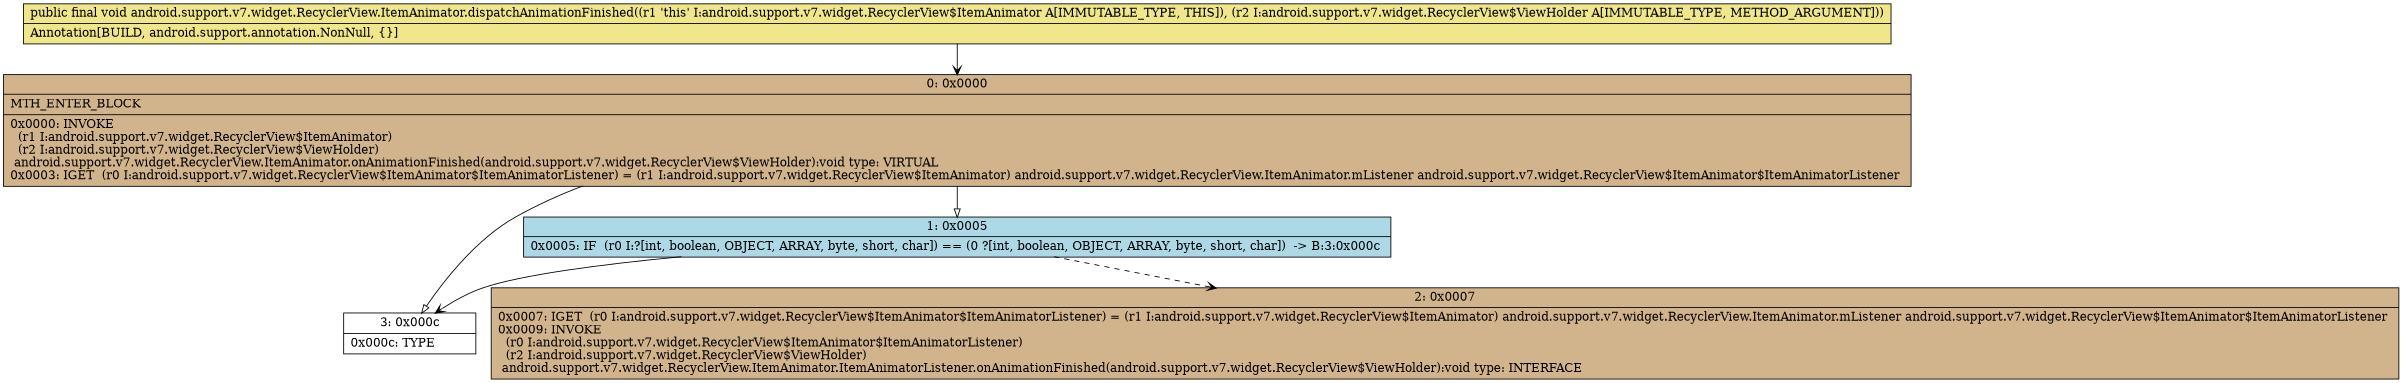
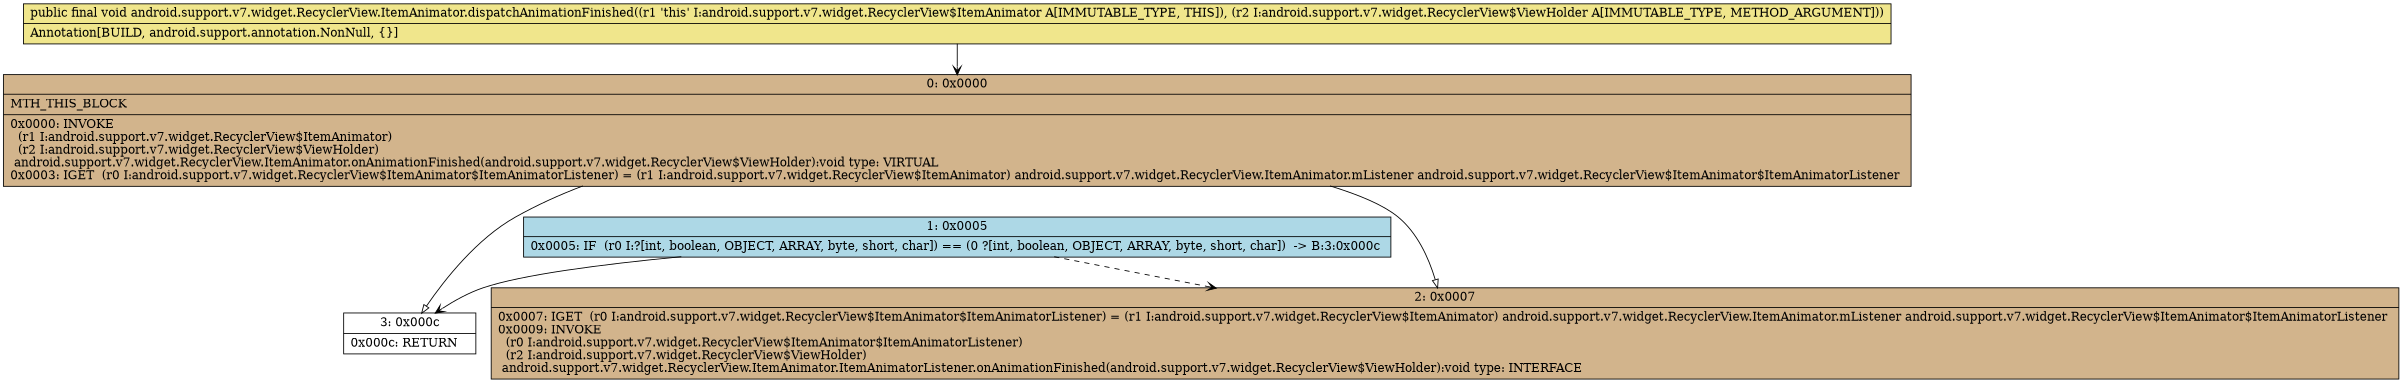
  digraph {
    node [fillcolor=tan shape=record style=filled]
    edge [arrowhead=vee]
-   n1 [label="{0\:\ 0x0000|MTH_ENTER_BLOCK\l|0x0000: INVOKE  \l  (r1 I:android.support.v7.widget.RecyclerView$ItemAnimator)\l  (r2 I:android.support.v7.widget.RecyclerView$ViewHolder)\l android.support.v7.widget.RecyclerView.ItemAnimator.onAnimationFinished(android.support.v7.widget.RecyclerView$ViewHolder):void type: VIRTUAL \l0x0003: IGET  (r0 I:android.support.v7.widget.RecyclerView$ItemAnimator$ItemAnimatorListener) = (r1 I:android.support.v7.widget.RecyclerView$ItemAnimator) android.support.v7.widget.RecyclerView.ItemAnimator.mListener android.support.v7.widget.RecyclerView$ItemAnimator$ItemAnimatorListener \l}"]
+   n1 [label="{0\:\ 0x0000|MTH_THIS_BLOCK\l|0x0000: INVOKE  \l  (r1 I:android.support.v7.widget.RecyclerView$ItemAnimator)\l  (r2 I:android.support.v7.widget.RecyclerView$ViewHolder)\l android.support.v7.widget.RecyclerView.ItemAnimator.onAnimationFinished(android.support.v7.widget.RecyclerView$ViewHolder):void type: VIRTUAL \l0x0003: IGET  (r0 I:android.support.v7.widget.RecyclerView$ItemAnimator$ItemAnimatorListener) = (r1 I:android.support.v7.widget.RecyclerView$ItemAnimator) android.support.v7.widget.RecyclerView.ItemAnimator.mListener android.support.v7.widget.RecyclerView$ItemAnimator$ItemAnimatorListener \l}"]
    n2 [fillcolor=lightblue label="{1\:\ 0x0005|0x0005: IF  (r0 I:?[int, boolean, OBJECT, ARRAY, byte, short, char]) == (0 ?[int, boolean, OBJECT, ARRAY, byte, short, char])  \-\> B:3:0x000c \l}"]
-   n3 [fillcolor=white label="{3\:\ 0x000c|0x000c: TYPE   \l}"]
+   n3 [fillcolor=white label="{3\:\ 0x000c|0x000c: RETURN   \l}"]
    n4 [label="{2\:\ 0x0007|0x0007: IGET  (r0 I:android.support.v7.widget.RecyclerView$ItemAnimator$ItemAnimatorListener) = (r1 I:android.support.v7.widget.RecyclerView$ItemAnimator) android.support.v7.widget.RecyclerView.ItemAnimator.mListener android.support.v7.widget.RecyclerView$ItemAnimator$ItemAnimatorListener \l0x0009: INVOKE  \l  (r0 I:android.support.v7.widget.RecyclerView$ItemAnimator$ItemAnimatorListener)\l  (r2 I:android.support.v7.widget.RecyclerView$ViewHolder)\l android.support.v7.widget.RecyclerView.ItemAnimator.ItemAnimatorListener.onAnimationFinished(android.support.v7.widget.RecyclerView$ViewHolder):void type: INTERFACE \l}"]
    n5 [fillcolor=khaki label="{public final void android.support.v7.widget.RecyclerView.ItemAnimator.dispatchAnimationFinished((r1 'this' I:android.support.v7.widget.RecyclerView$ItemAnimator A[IMMUTABLE_TYPE, THIS]), (r2 I:android.support.v7.widget.RecyclerView$ViewHolder A[IMMUTABLE_TYPE, METHOD_ARGUMENT]))  | Annotation[BUILD, android.support.annotation.NonNull, \{\}]\l}"]
-   n1 -> n2 [arrowhead=onormal]
+   n1 -> n4 [arrowhead=onormal]
    n1 -> n3 [arrowhead=onormal]
    n2 -> n3
    n2 -> n4 [style=dashed]
    n5 -> n1
  }
